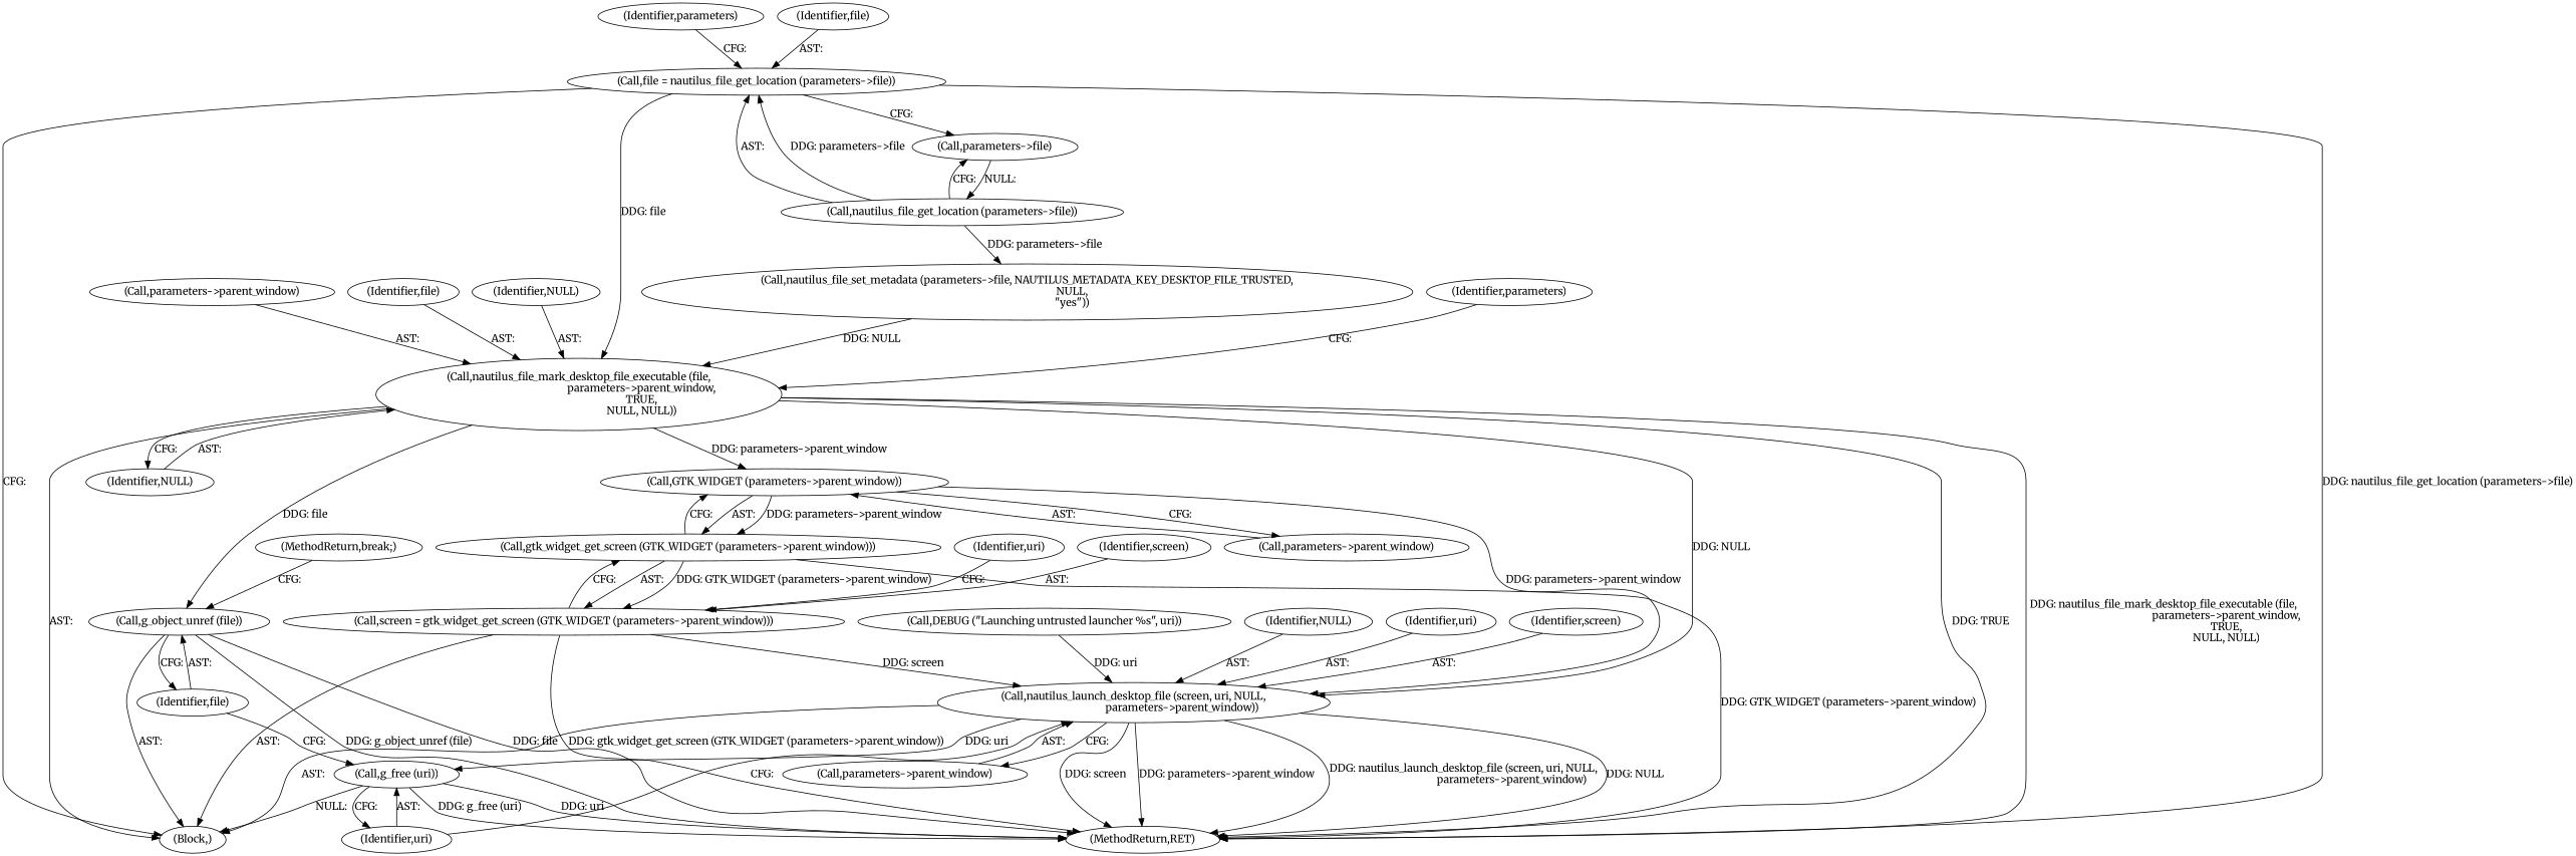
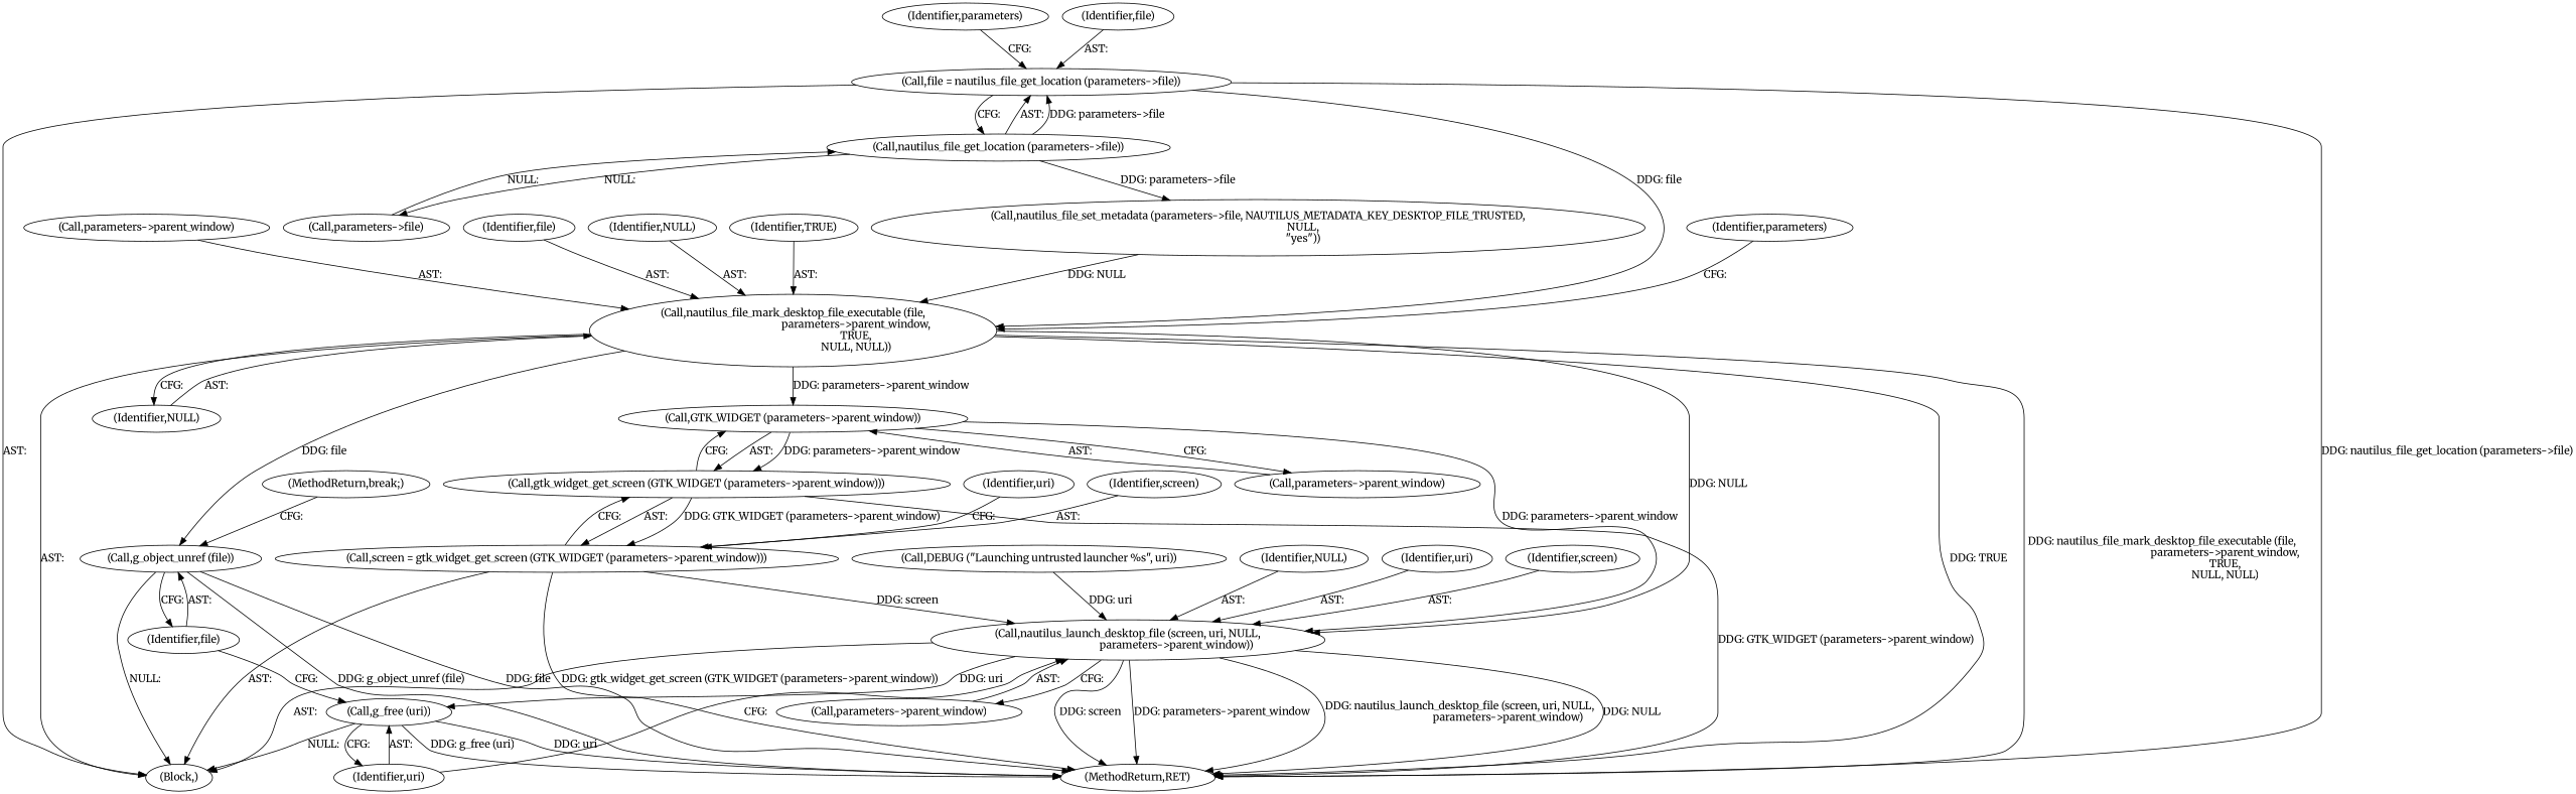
  digraph {
    fontname=Merriweather
    node [fontname=Merriweather]
    edge [fontname=Merriweather]
    n1 [label="(Call,file = nautilus_file_get_location (parameters->file))"]
    n2 [label="(Call,nautilus_file_get_location (parameters->file))"]
    n3 [label="(Call,nautilus_file_mark_desktop_file_executable (file,\n                                                        parameters->parent_window,\n                                                        TRUE,\n                                                        NULL, NULL))"]
    n4 [label="(MethodReturn,RET)"]
    n5 [label="(Block,)"]
    n6 [label="(Call,nautilus_file_set_metadata (parameters->file, NAUTILUS_METADATA_KEY_DESKTOP_FILE_TRUSTED,\n                                        NULL,\n                                        \"yes\"))"]
    n7 [label="(Call,parameters->file)"]
    n8 [label="(Call,GTK_WIDGET (parameters->parent_window))"]
    n9 [label="(Call,nautilus_launch_desktop_file (screen, uri, NULL,\n                                           parameters->parent_window))"]
    n10 [label="(Call,g_object_unref (file))"]
    n11 [label="(Identifier,NULL)"]
    n12 [label="(Call,gtk_widget_get_screen (GTK_WIDGET (parameters->parent_window)))"]
    n13 [label="(Call,parameters->parent_window)"]
    n14 [label="(Call,g_free (uri))"]
    n15 [label="(Call,parameters->parent_window)"]
    n16 [label="(Identifier,file)"]
    n17 [label="(Call,screen = gtk_widget_get_screen (GTK_WIDGET (parameters->parent_window)))"]
    n18 [label="(Identifier,uri)"]
    n19 [label="(Identifier,parameters)"]
    n20 [label="(Identifier,NULL)"]
    n21 [label="(Identifier,screen)"]
    n22 [label="(Call,DEBUG (\"Launching untrusted launcher %s\", uri))"]
    n23 [label="(Call,parameters->parent_window)"]
    n24 [label="(Identifier,uri)"]
    n25 [label="(Identifier,screen)"]
    n26 [label="(Identifier,file)"]
    n27 [label="(Identifier,NULL)"]
+   n28 [label="(Identifier,TRUE)"]
    n29 [label="(Identifier,parameters)"]
    n30 [label="(Identifier,file)"]
    n31 [label="(Identifier,uri)"]
    n32 [label="(MethodReturn,break;)"]
-   n1 -> n7 [label="CFG: "]
+   n1 -> n2 [label="CFG: "]
    n1 -> n3 [label="DDG: file"]
    n1 -> n4 [label="DDG: nautilus_file_get_location (parameters->file)"]
-   n1 -> n5 [label="CFG: "]
+   n1 -> n5 [label="AST: "]
    n2 -> n1 [label="AST: "]
    n2 -> n1 [label="DDG: parameters->file"]
    n2 -> n6 [label="DDG: parameters->file"]
-   n2 -> n7 [label="CFG: "]
+   n2 -> n7 [label="NULL: "]
    n3 -> n4 [label="DDG: nautilus_file_mark_desktop_file_executable (file,\n                                                        parameters->parent_window,\n                                                        TRUE,\n                                                        NULL, NULL)"]
    n3 -> n4 [label="DDG: TRUE"]
    n3 -> n5 [label="AST: "]
    n3 -> n8 [label="DDG: parameters->parent_window"]
    n3 -> n9 [label="DDG: NULL"]
    n3 -> n10 [label="DDG: file"]
    n3 -> n11 [label="CFG: "]
    n6 -> n3 [label="DDG: NULL"]
    n7 -> n2 [label="NULL: "]
    n8 -> n9 [label="DDG: parameters->parent_window"]
    n8 -> n12 [label="AST: "]
    n8 -> n12 [label="DDG: parameters->parent_window"]
    n8 -> n13 [label="CFG: "]
    n9 -> n4 [label="DDG: nautilus_launch_desktop_file (screen, uri, NULL,\n                                           parameters->parent_window)"]
    n9 -> n4 [label="DDG: NULL"]
    n9 -> n4 [label="DDG: screen"]
    n9 -> n4 [label="DDG: parameters->parent_window"]
    n9 -> n5 [label="AST: "]
    n9 -> n14 [label="DDG: uri"]
    n9 -> n15 [label="CFG: "]
    n10 -> n4 [label="DDG: g_object_unref (file)"]
    n10 -> n4 [label="DDG: file"]
-   n10 -> n5 [label="AST: "]
+   n10 -> n5 [label="NULL: "]
    n10 -> n16 [label="CFG: "]
    n11 -> n3 [label="AST: "]
    n12 -> n4 [label="DDG: GTK_WIDGET (parameters->parent_window)"]
    n12 -> n8 [label="CFG: "]
    n12 -> n17 [label="AST: "]
    n12 -> n17 [label="DDG: GTK_WIDGET (parameters->parent_window)"]
    n13 -> n8 [label="AST: "]
    n14 -> n4 [label="DDG: uri"]
    n14 -> n4 [label="DDG: g_free (uri)"]
    n14 -> n5 [label="NULL: "]
    n14 -> n18 [label="CFG: "]
    n15 -> n9 [label="AST: "]
    n16 -> n10 [label="AST: "]
    n16 -> n14 [label="CFG: "]
    n17 -> n4 [label="DDG: gtk_widget_get_screen (GTK_WIDGET (parameters->parent_window))"]
    n17 -> n5 [label="AST: "]
    n17 -> n9 [label="DDG: screen"]
    n17 -> n12 [label="CFG: "]
    n18 -> n9 [label="CFG: "]
    n18 -> n14 [label="AST: "]
    n19 -> n3 [label="CFG: "]
    n20 -> n9 [label="AST: "]
    n21 -> n9 [label="AST: "]
    n22 -> n9 [label="DDG: uri"]
    n23 -> n3 [label="AST: "]
    n24 -> n17 [label="CFG: "]
    n25 -> n17 [label="AST: "]
    n26 -> n3 [label="AST: "]
    n27 -> n3 [label="AST: "]
+   n28 -> n3 [label="AST: "]
    n29 -> n1 [label="CFG: "]
    n30 -> n1 [label="AST: "]
    n31 -> n9 [label="AST: "]
    n32 -> n10 [label="CFG: "]
  }
